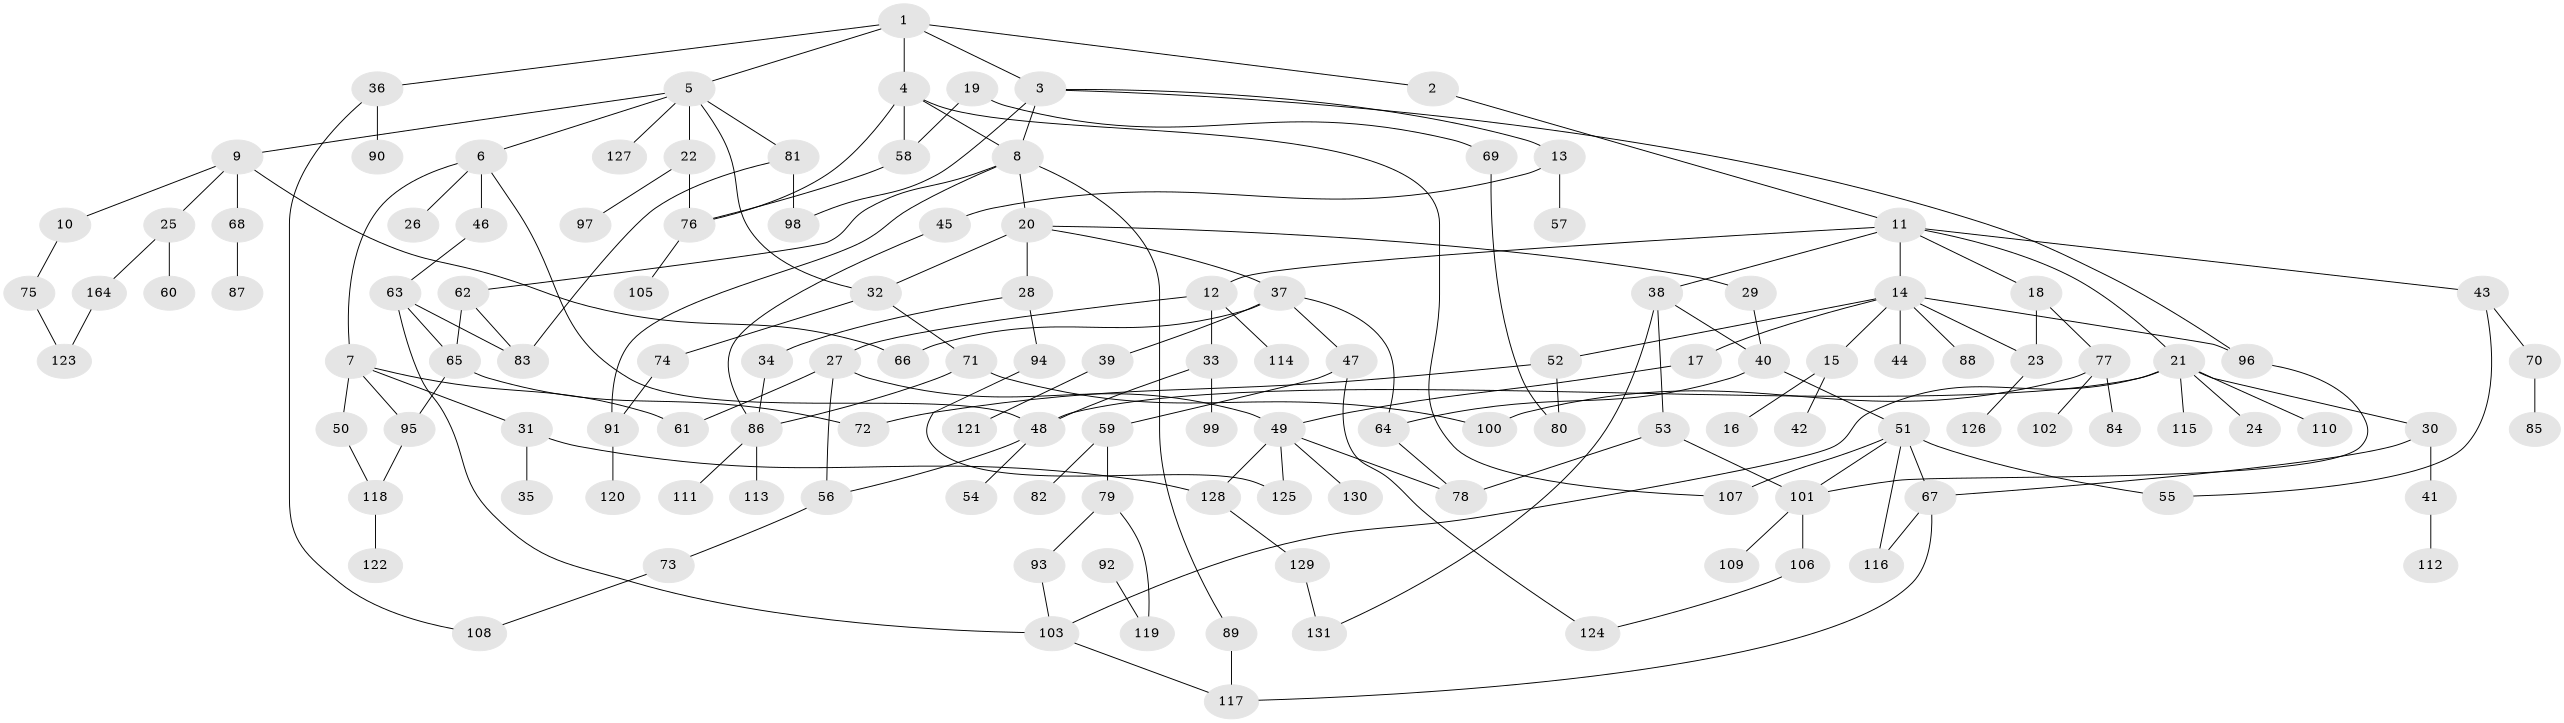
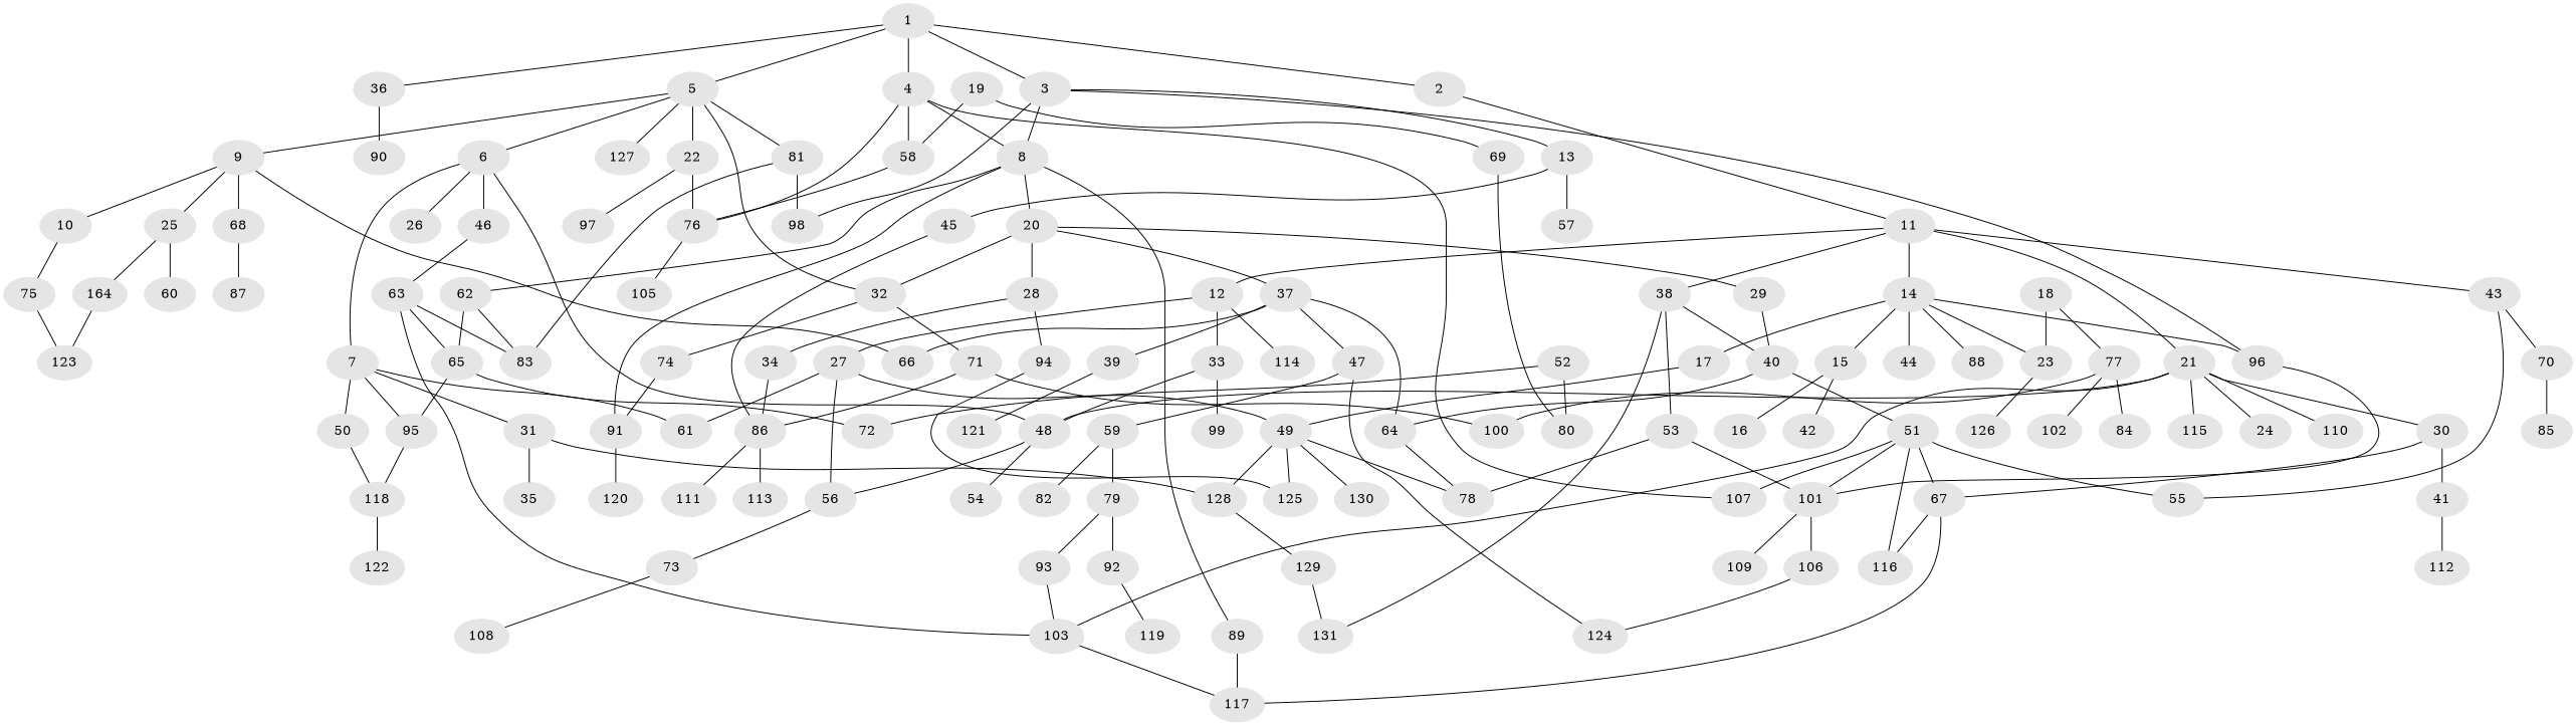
  graph {
    node [color=gray90 style=filled]
    1
    2
    3
    4
    5
    36
    11
    8
    13
    96
    98
    58
    76
    107
    6
    9
    22
    32
    81
    127
    90
    108
    12
    14
    18
    21
    38
    43
    19
    69
    20
    62
    89
    91
    45
    57
    101
    105
    7
    26
    46
    48
    10
    25
    66
    68
    97
    71
    74
    83
    31
    50
    61
    95
    63
    56
    54
    35
    128
    118
    28
    29
    37
    65
    117
    120
    75
    60
    n69 [label=164]
    87
    123
    27
    33
    114
    15
    17
    23
    44
    52
    88
    77
    24
    30
    103
    110
    115
    40
    53
    131
    55
    70
    49
    99
    86
    16
    42
    126
    72
    80
    78
    125
    130
    100
    84
    102
    34
    94
    39
    47
    64
    41
    67
    73
    51
    112
    116
    129
    111
    113
    121
    59
    124
    85
    79
    82
    122
    106
    109
    92
    93
    119
    1 -- 2
    1 -- 3
    1 -- 4
    1 -- 5
    1 -- 36
    2 -- 11
    3 -- 8
    3 -- 13
    3 -- 96
    3 -- 98
    4 -- 8
    4 -- 58
    4 -- 76
    4 -- 107
    5 -- 6
    5 -- 9
    5 -- 22
    5 -- 32
    5 -- 81
    5 -- 127
    36 -- 90
-   36 -- 108
    11 -- 12
    11 -- 14
-   11 -- 18
    11 -- 21
    11 -- 38
    11 -- 43
    8 -- 20
    8 -- 62
    8 -- 89
    8 -- 91
    13 -- 45
    13 -- 57
    96 -- 101
    58 -- 76
    76 -- 105
    6 -- 7
    6 -- 26
    6 -- 46
    6 -- 48
    9 -- 10
    9 -- 25
    9 -- 66
    9 -- 68
    22 -- 76
    22 -- 97
    32 -- 71
    32 -- 74
    81 -- 98
    81 -- 83
    12 -- 27
    12 -- 33
    12 -- 114
    14 -- 96
    14 -- 15
    14 -- 17
    14 -- 23
    14 -- 44
-   14 -- 52
    14 -- 88
    18 -- 23
    18 -- 77
    21 -- 48
    21 -- 24
    21 -- 30
    21 -- 103
    21 -- 110
    21 -- 115
    38 -- 40
    38 -- 53
    38 -- 131
    43 -- 55
    43 -- 70
    19 -- 58
    19 -- 69
    69 -- 80
    20 -- 32
    20 -- 28
    20 -- 29
    20 -- 37
    62 -- 83
    62 -- 65
    89 -- 117
    91 -- 120
    45 -- 86
    101 -- 106
    101 -- 109
    7 -- 31
    7 -- 50
    7 -- 61
    7 -- 95
    46 -- 63
    48 -- 56
    48 -- 54
    10 -- 75
    25 -- 60
    25 -- n69
    68 -- 87
    71 -- 86
    71 -- 100
    74 -- 91
    31 -- 35
    31 -- 128
    50 -- 118
    95 -- 118
    63 -- 83
    63 -- 65
    63 -- 103
    56 -- 73
    128 -- 129
    118 -- 122
    28 -- 34
    28 -- 94
    29 -- 40
    37 -- 66
    37 -- 39
    37 -- 47
    37 -- 64
    65 -- 95
    65 -- 72
    75 -- 123
    n69 -- 123
    27 -- 61
    27 -- 56
    27 -- 49
    33 -- 48
    33 -- 99
    15 -- 16
    15 -- 42
    17 -- 49
    23 -- 126
    52 -- 72
    52 -- 80
    77 -- 100
    77 -- 84
    77 -- 102
    30 -- 41
    30 -- 67
    103 -- 117
    40 -- 64
    40 -- 51
    53 -- 101
    53 -- 78
    70 -- 85
    49 -- 128
    49 -- 78
    49 -- 125
    49 -- 130
    86 -- 111
    86 -- 113
    34 -- 86
    94 -- 125
    39 -- 121
    47 -- 59
    47 -- 124
    64 -- 78
    41 -- 112
    67 -- 117
    67 -- 116
    73 -- 108
    51 -- 107
    51 -- 101
    51 -- 55
    51 -- 67
    51 -- 116
    129 -- 131
    59 -- 79
    59 -- 82
-   79 -- 119
+   79 -- 92
    79 -- 93
    106 -- 124
    92 -- 119
    93 -- 103
  }
